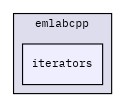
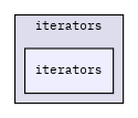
  digraph {
    compound=true
    rankdir=LR
    fontname="IBM Plex Mono"
    n1 [fillcolor="#eeeeff" fontname="IBM Plex Mono" fontsize=10 label=iterators pencolor=black shape=box style=filled]
    subgraph cluster_1 {
      bgcolor="#ddddee"
      fontsize=10
-     label=emlabcpp
+     label=iterators
      pencolor=black
      n1
    }
  }
